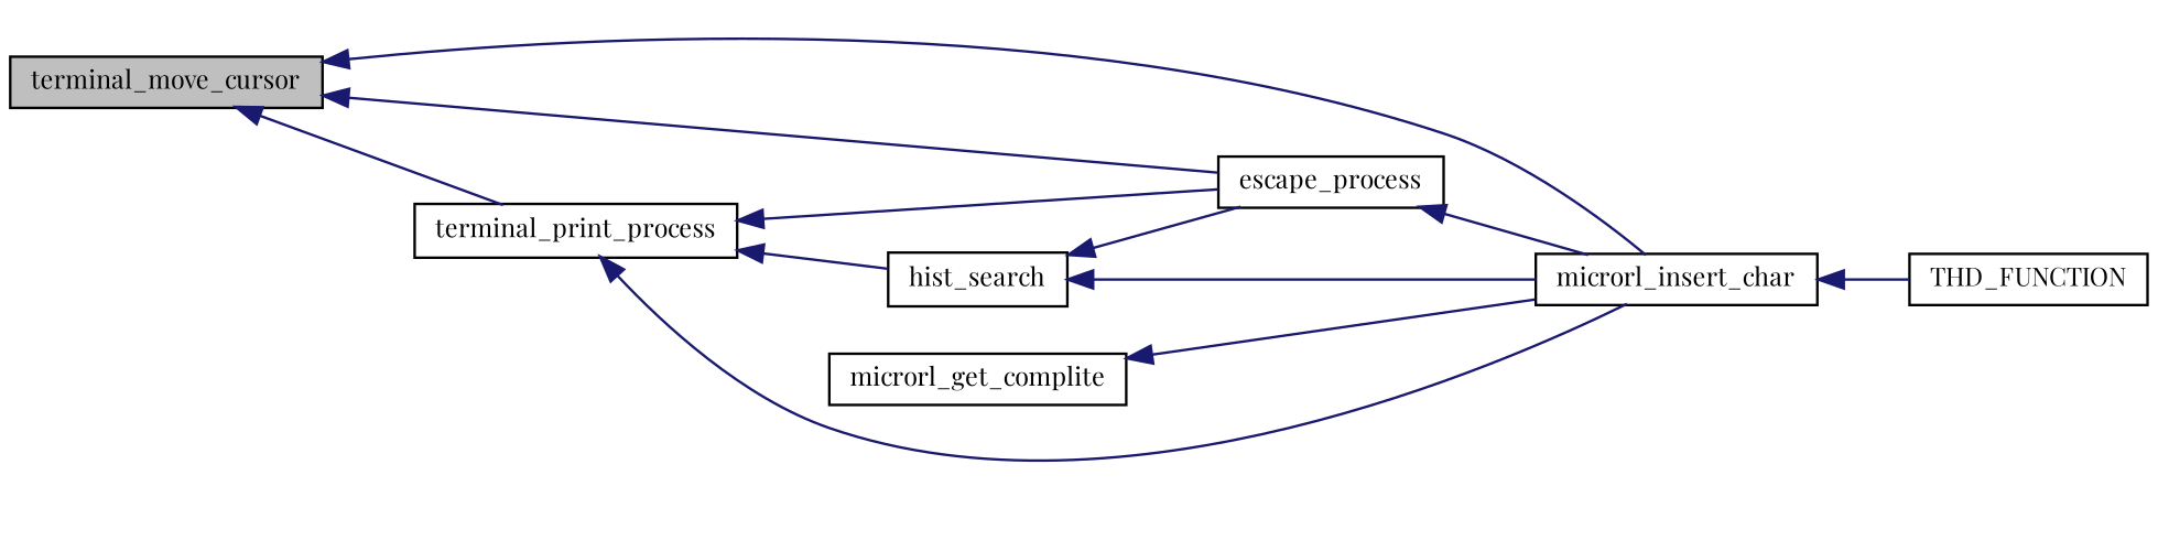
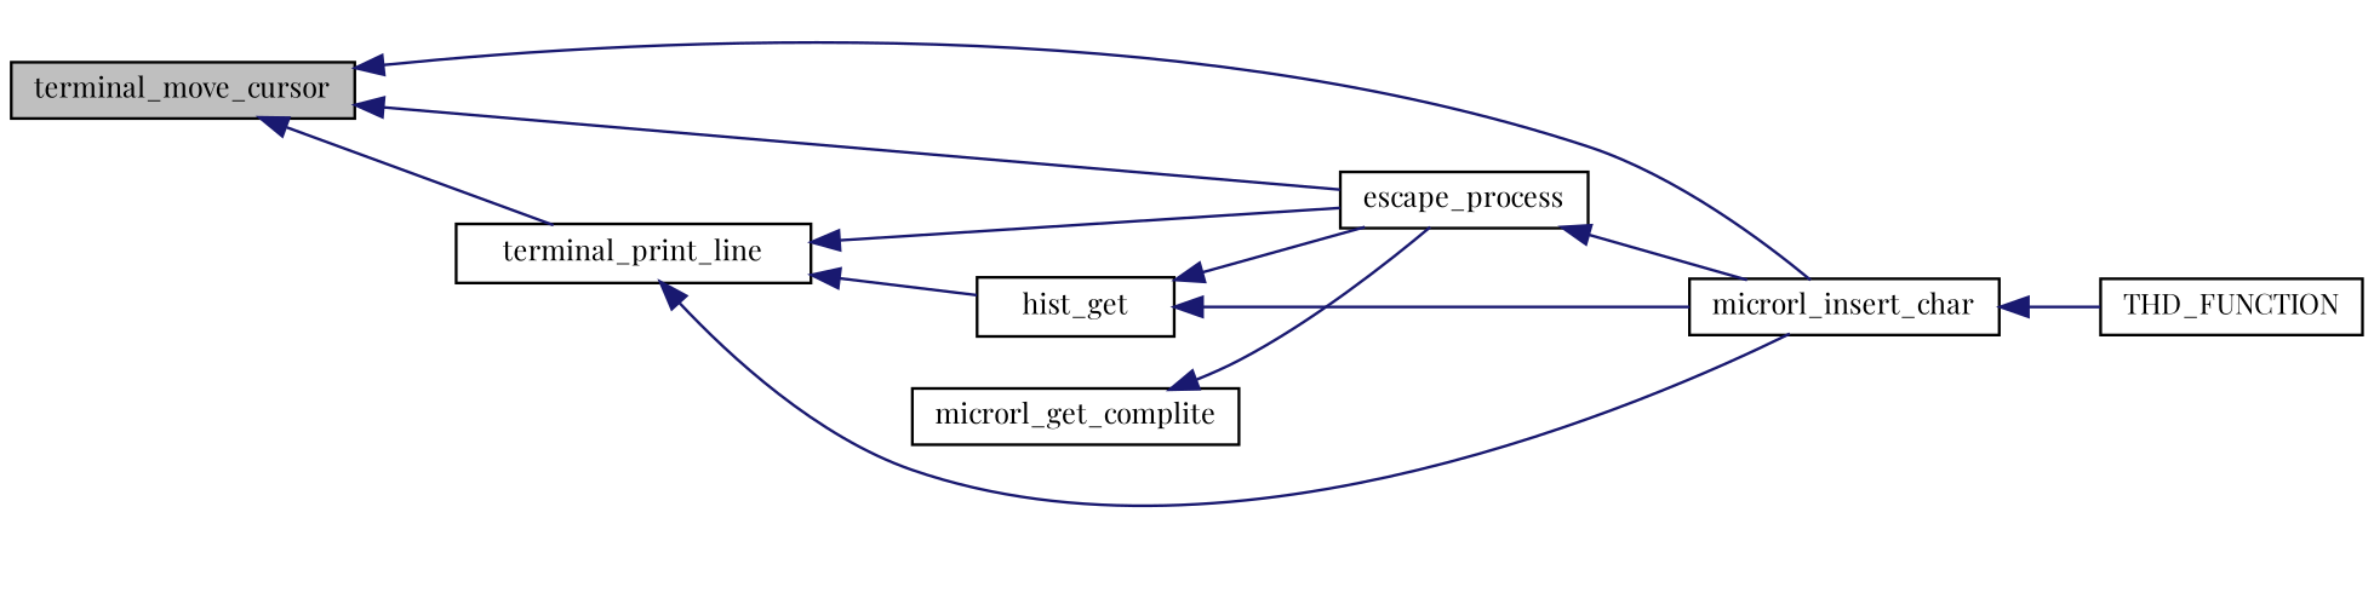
  digraph {
    fontname="Playfair Display"
    rankdir=LR
    node [color=black fillcolor=white fontname="Playfair Display" fontsize=10 shape=record style=filled]
    edge [color=midnightblue dir=back fontname="Playfair Display" fontsize=10 labelfontname=FreeSans labelfontsize=10 style=solid]
    n1 [fillcolor=grey75 fontcolor=black height=0.2 label=terminal_move_cursor width=0.4]
    n2 [height=0.2 label=escape_process width=0.4]
    n3 [height=0.2 label=microrl_insert_char width=0.4]
-   n4 [height=0.2 label=terminal_print_process width=0.4]
+   n4 [height=0.2 label=terminal_print_line width=0.4]
    n5 [height=0.2 label=THD_FUNCTION width=0.4]
-   n6 [height=0.2 label=hist_search width=0.4]
+   n6 [height=0.2 label=hist_get width=0.4]
    n7 [height=0.2 label=microrl_get_complite width=0.4]
    n1 -> n2
    n1 -> n3
    n1 -> n4
    n2 -> n3
    n3 -> n5
    n4 -> n2
    n4 -> n3
    n4 -> n6
    n6 -> n2
    n6 -> n3
-   n7 -> n3
+   n7 -> n2
  }
